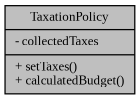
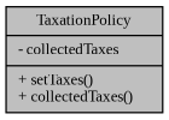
  digraph {
    fontname="Liberation Serif"
-   n1 [color=black fillcolor=grey75 fontcolor=black fontname="Liberation Serif" fontsize=10 height=0.2 label="{TaxationPolicy\n|- collectedTaxes\l|+ setTaxes()\l+ calculatedBudget()\l}" shape=record style=filled width=0.4]
+   n1 [color=black fillcolor=grey75 fontcolor=black fontname="Liberation Serif" fontsize=10 height=0.2 label="{TaxationPolicy\n|- collectedTaxes\l|+ setTaxes()\l+ collectedTaxes()\l}" shape=record style=filled width=0.4]
  }
